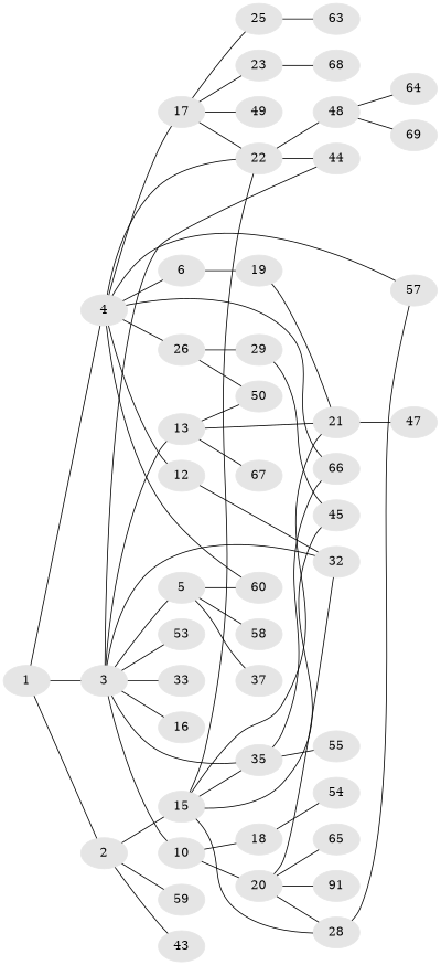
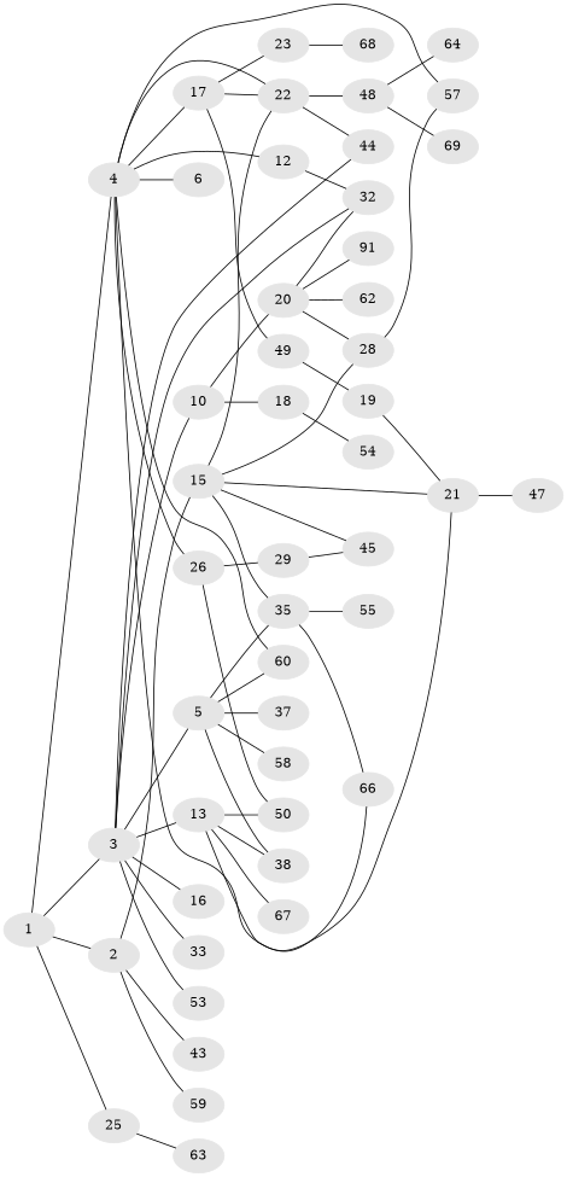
  graph {
    rankdir=LR
    node [color=gray90 style=filled]
    1 [super="+27"]
    2 [super="+7"]
    3 [super="+31"]
    4 [super="+9"]
    25
    15 [super="+34"]
    43
    59
    5 [super="+8"]
    10 [super="+24"]
    13 [super="+46"]
    16 [super="+40"]
    32 [super="+41"]
    33
    35
    44
    53
    6 [super="+11"]
    12 [super="+14"]
    17
    22 [super="+72"]
    26 [super="+39"]
    57
    60
    66
    20 [super="+30"]
    28 [super="+36"]
    n28 [label=91]
-   65
+   65 [label=62]
    63
    21 [super="+70"]
    45 [super="+56"]
    37
+   38
    58
    18
    50
    67
    55
    19 [super="+42"]
    23 [super="+61"]
    49
    48 [super="+52"]
    29 [super="+62"]
    54
    47
    68
    64 [super="+71"]
    69
    1 -- 2
    1 -- 3
    1 -- 4
-   17 -- 25
+   1 -- 25
    2 -- 15
    2 -- 43
    2 -- 59
    3 -- 5
    3 -- 10
    3 -- 13
    3 -- 16 [weight=2]
    3 -- 32
    3 -- 33
-   3 -- 35 [weight=2]
+   5 -- 35 [weight=2]
    3 -- 44
    3 -- 53
    4 -- 6
    4 -- 12
    4 -- 17
    4 -- 22
    4 -- 26
    4 -- 57
    4 -- 60
    4 -- 66
    25 -- 63
    15 -- 35
    15 -- 22
    15 -- 28
    15 -- 21
    15 -- 45
    5 -- 60
    5 -- 37
+   5 -- 38
    5 -- 58
    10 -- 20
    10 -- 18
    13 -- 21
+   13 -- 38
    13 -- 50
    13 -- 67
    35 -- 66
    35 -- 55
-   6 -- 19
+   49 -- 19
    12 -- 32
    17 -- 22
    17 -- 23
    17 -- 49
    22 -- 44
    22 -- 48
    26 -- 50
    26 -- 29
    20 -- 32
    20 -- 28
    20 -- n28
    20 -- 65
    28 -- 57
    21 -- 47
    18 -- 54
    19 -- 21
    23 -- 68
    48 -- 64
    48 -- 69
    29 -- 45
  }
